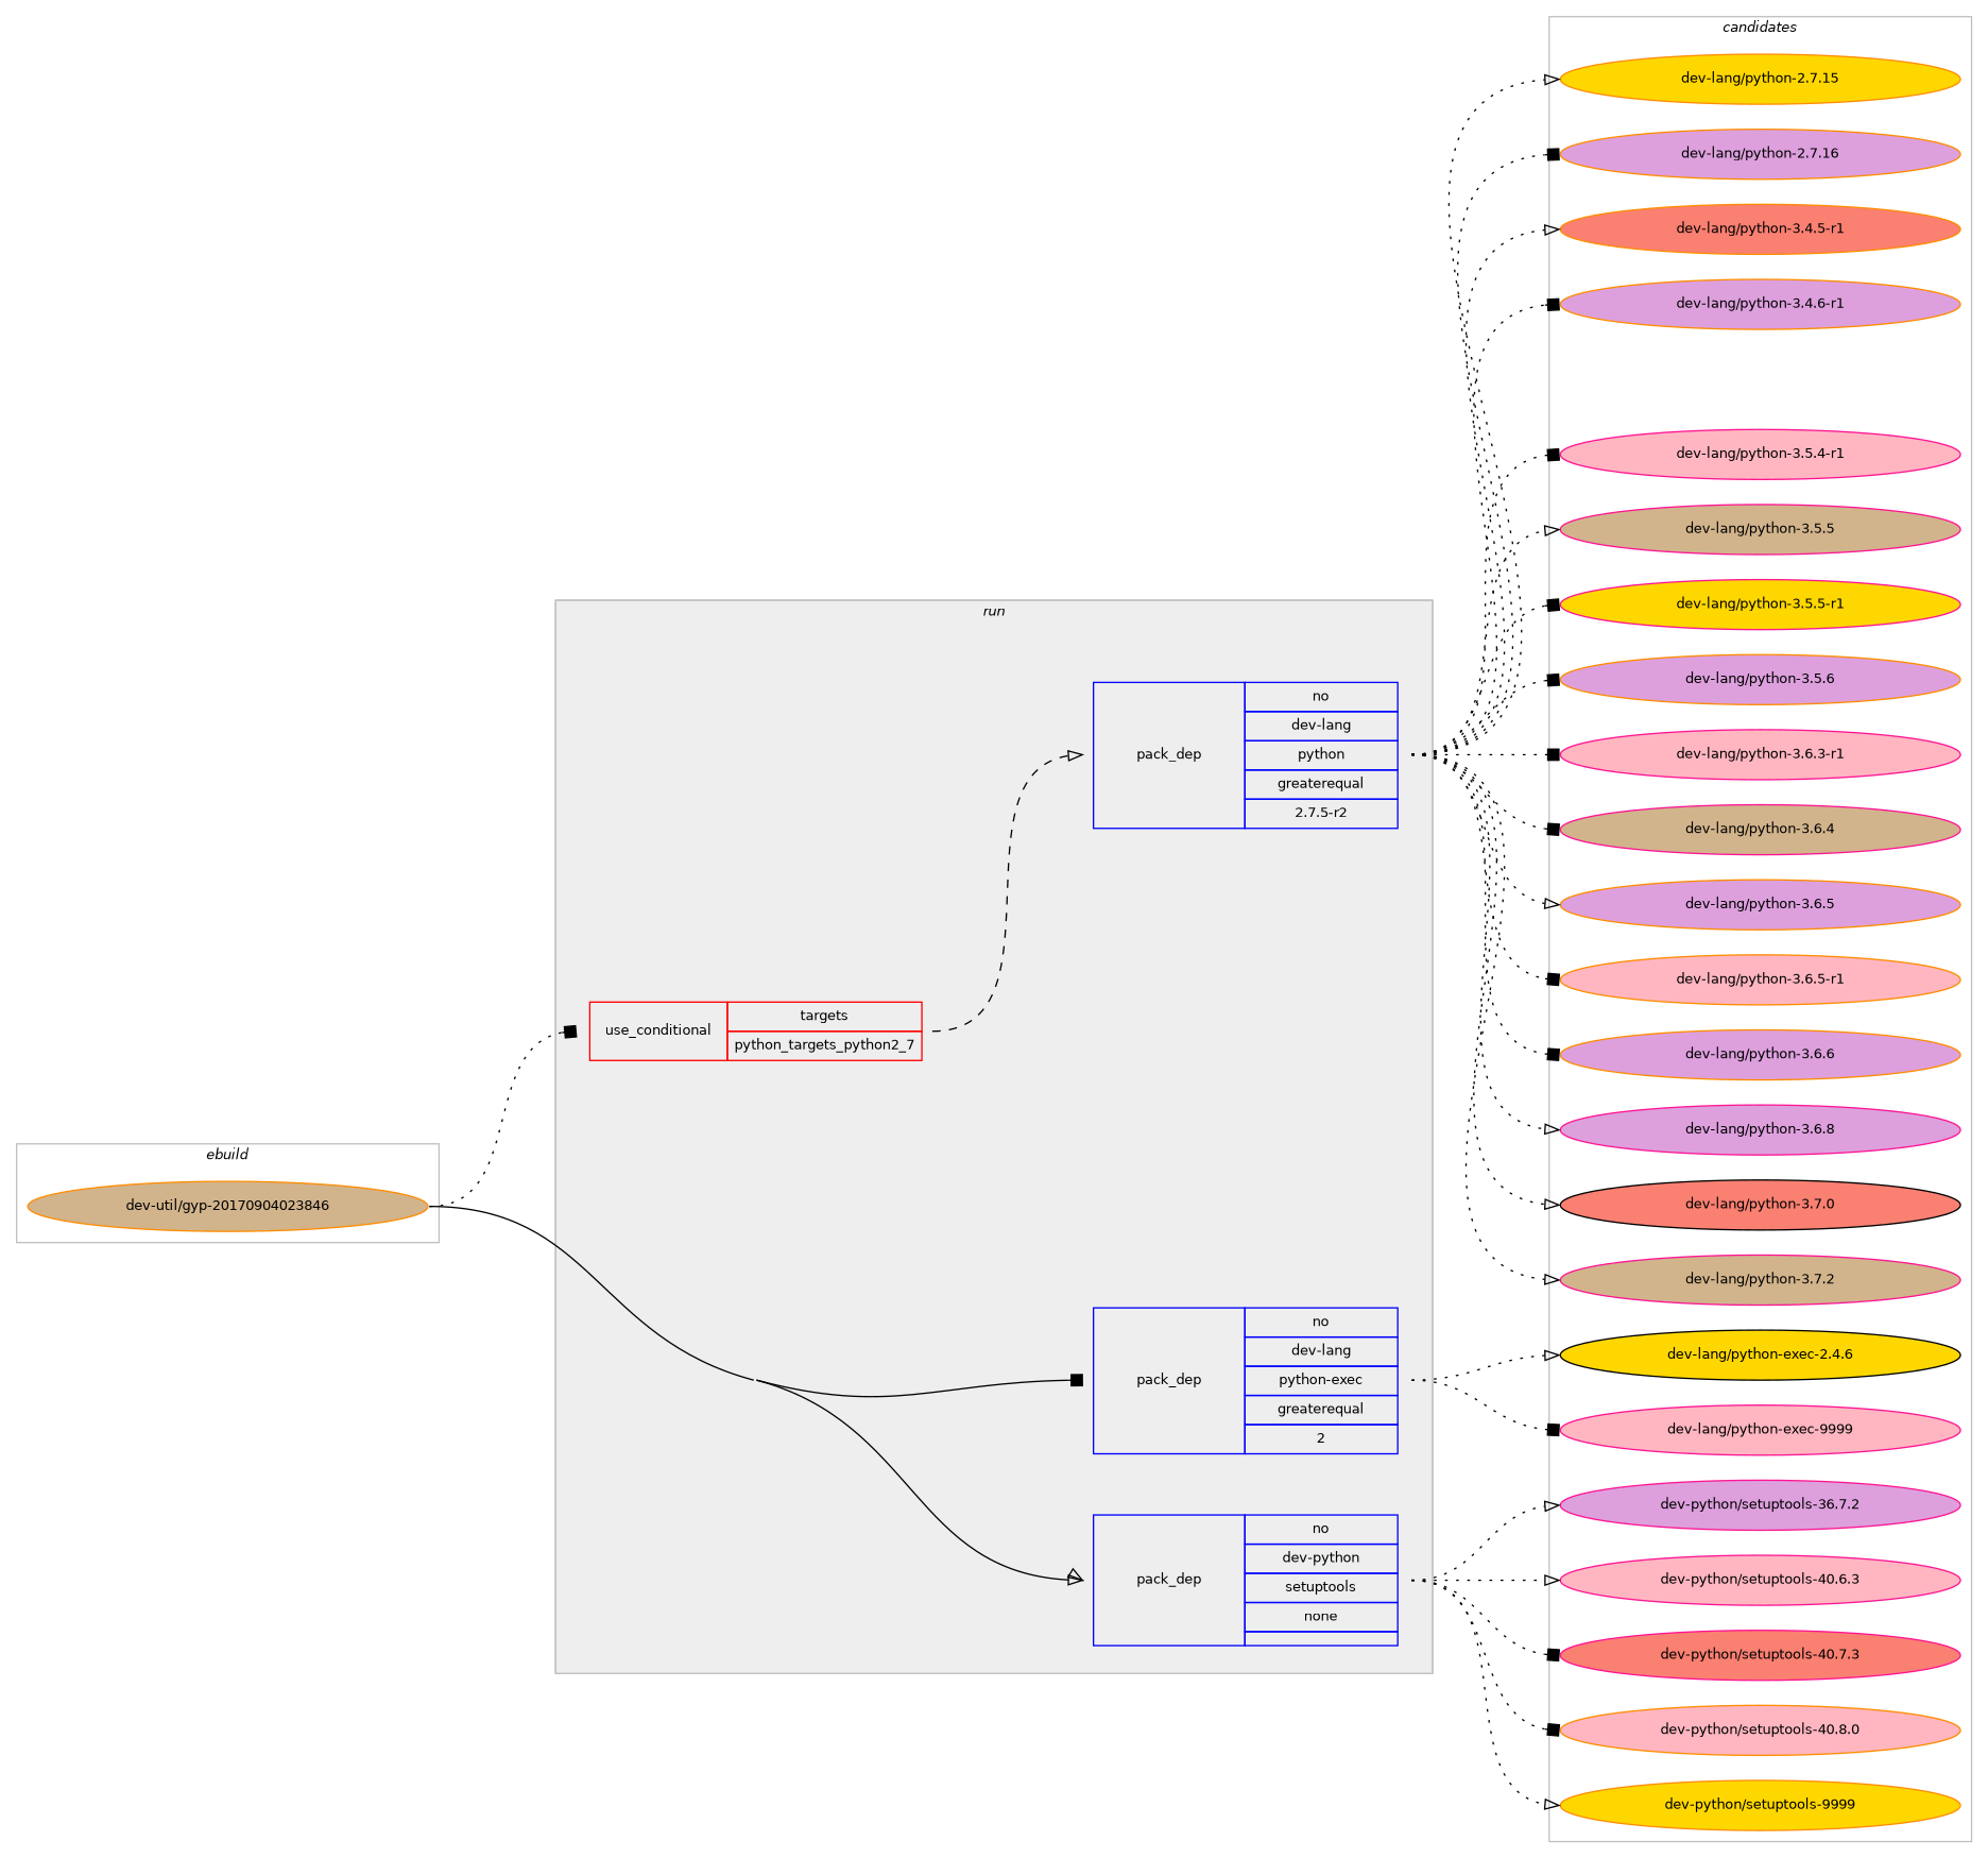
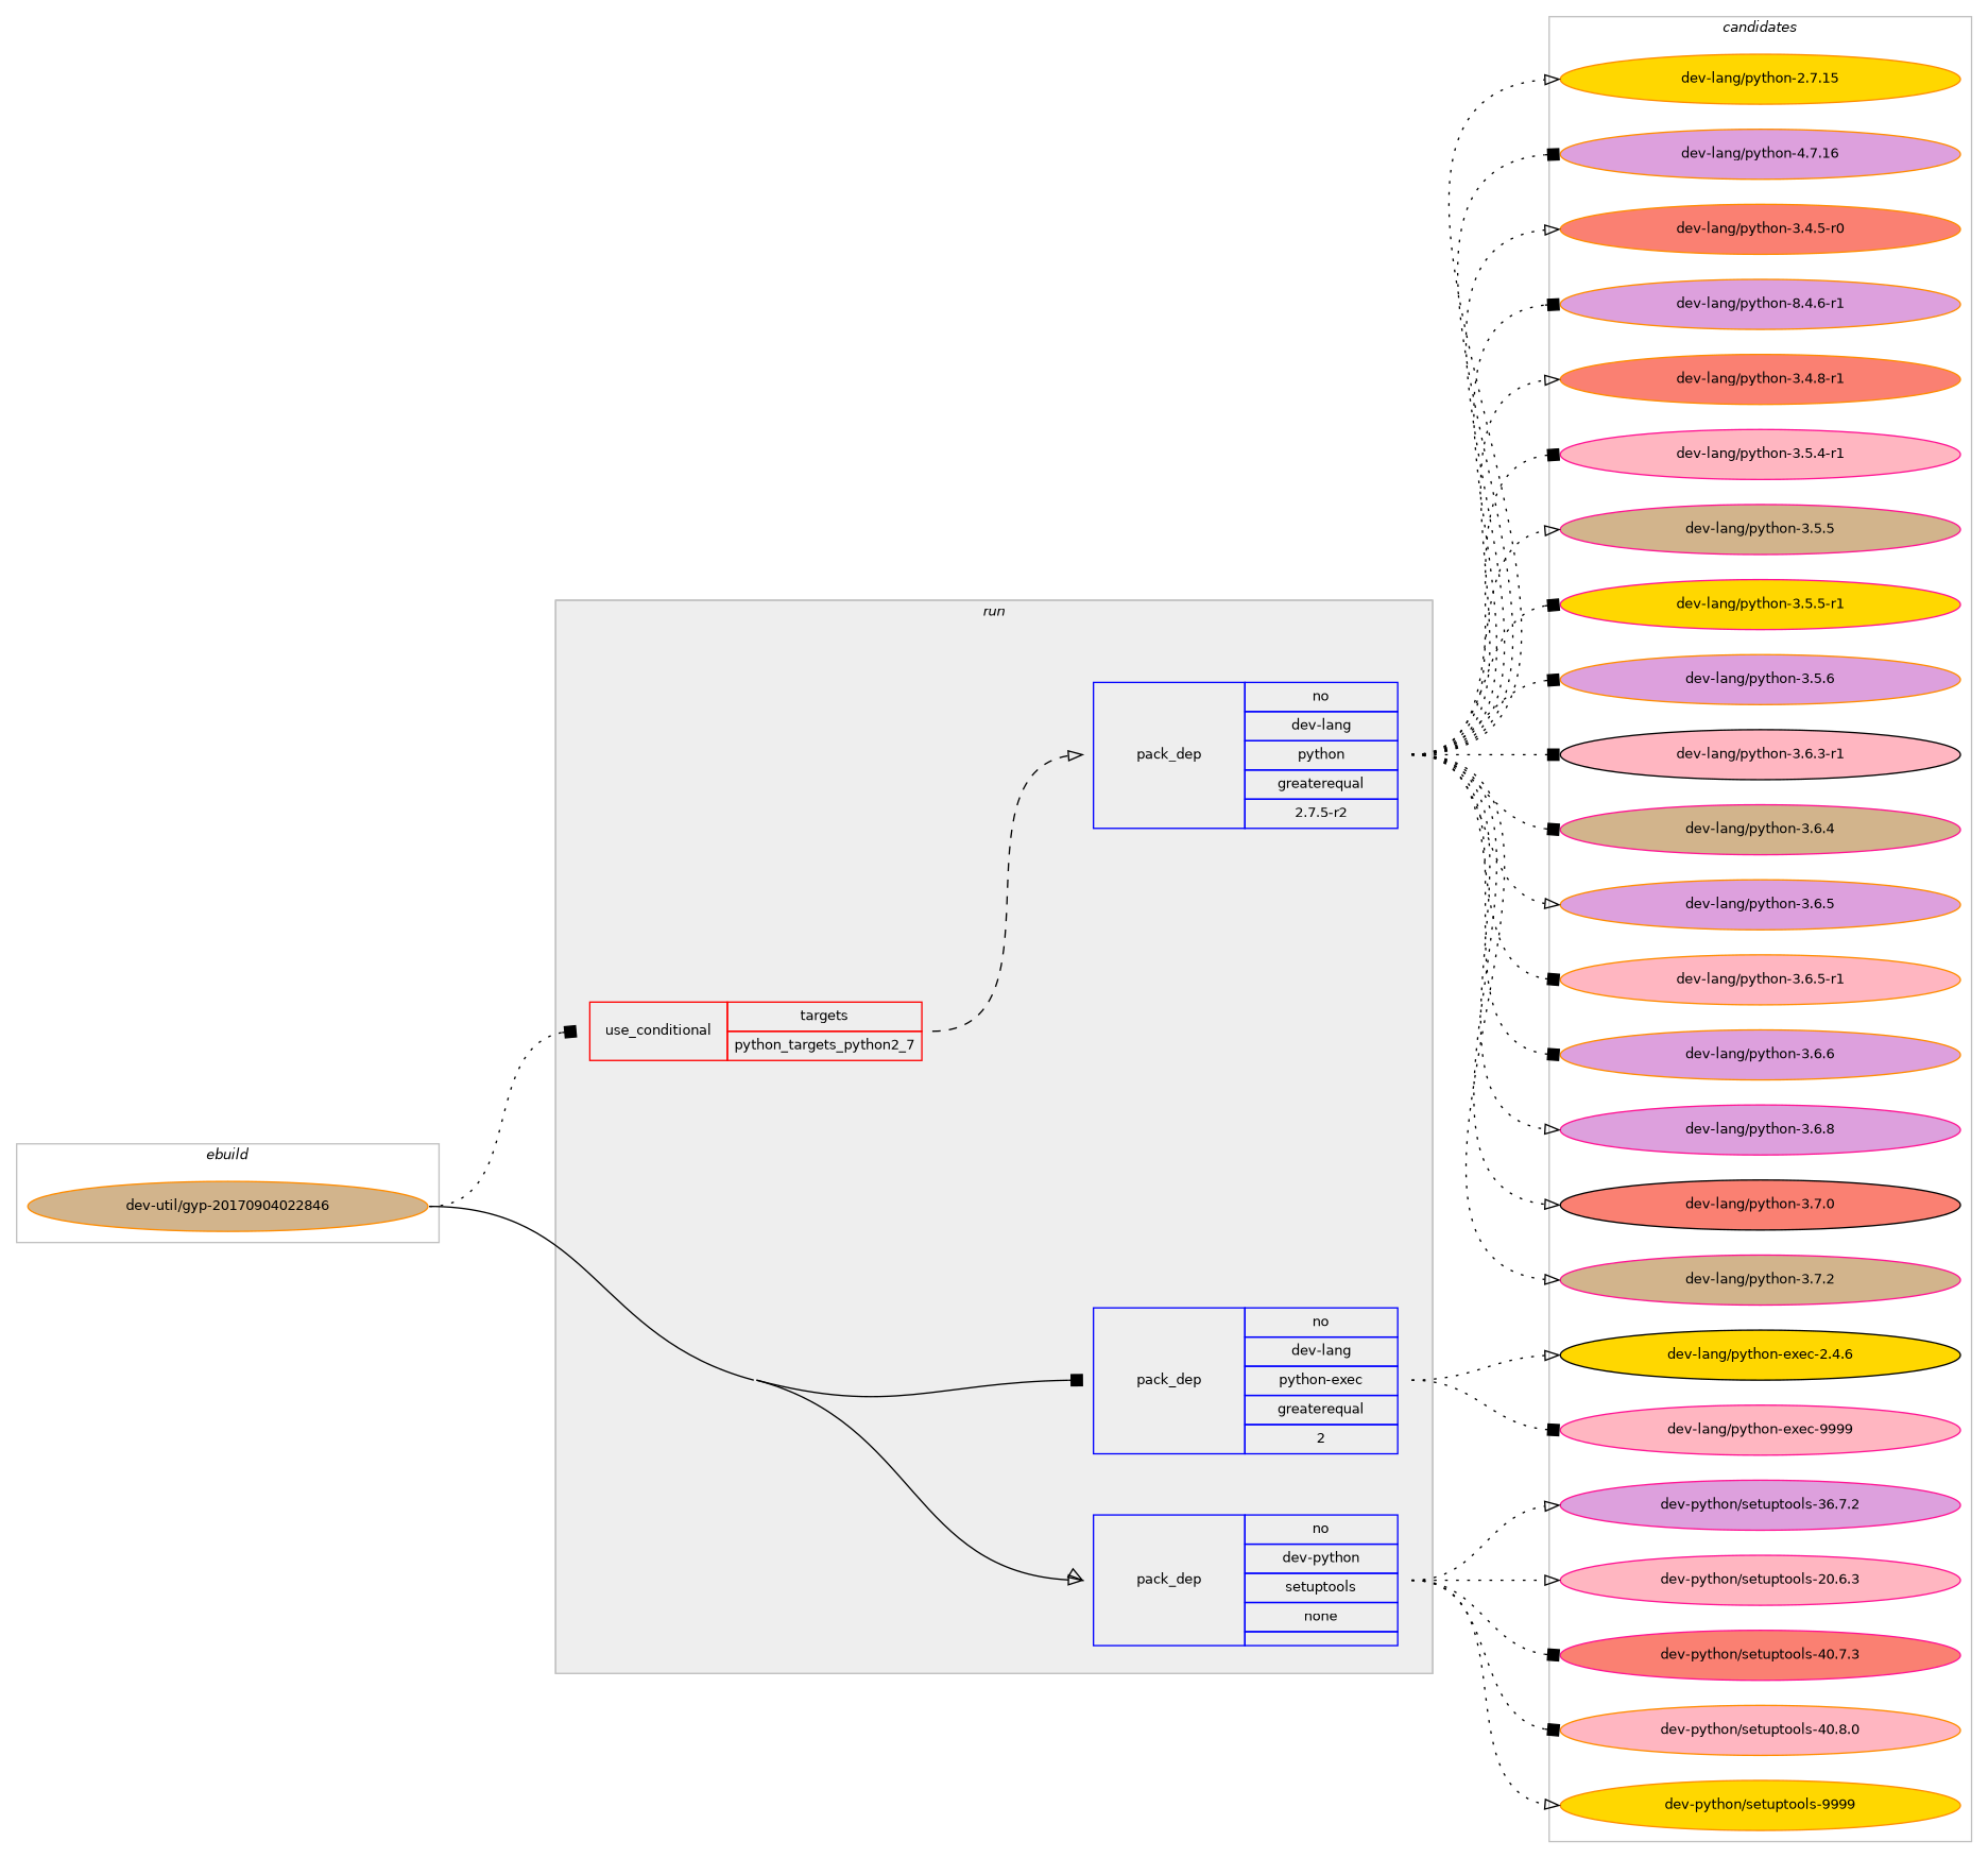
  digraph {
    compound=true
    concentrate=true
    fontname=Helvetica
    fontsize=10
    newrank=true
    rankdir=LR
    ranksep=1.5
    node [color=darkorange fillcolor=plum fontname=Helvetica fontsize=10 style=filled]
    edge [arrowhead=box headport=w style=dotted tailport=e weight=100]
-   n1 [fillcolor=tan label="dev-util/gyp-20170904023846" width=4]
+   n1 [fillcolor=tan label="dev-util/gyp-20170904022846" width=4]
    n2 [color=blue label=<<TABLE BORDER="0" CELLBORDER="1" CELLSPACING="0" CELLPADDING="4" WIDTH="220"><TR><TD ROWSPAN="6" CELLPADDING="30">pack_dep</TD></TR><TR><TD WIDTH="110">no</TD></TR><TR><TD>dev-lang</TD></TR><TR><TD>python</TD></TR><TR><TD>greaterequal</TD></TR><TR><TD>2.7.5-r2</TD></TR></TABLE>> shape=none fillcolor="" style=""]
    n3 [color=red label=<<TABLE BORDER="0" CELLBORDER="1" CELLSPACING="0" CELLPADDING="4"><TR><TD ROWSPAN="3" CELLPADDING="10">use_conditional</TD></TR><TR><TD>targets</TD></TR><TR><TD>python_targets_python2_7</TD></TR></TABLE>> shape=none fillcolor="" style=""]
    n4 [color=blue label=<<TABLE BORDER="0" CELLBORDER="1" CELLSPACING="0" CELLPADDING="4" WIDTH="220"><TR><TD ROWSPAN="6" CELLPADDING="30">pack_dep</TD></TR><TR><TD WIDTH="110">no</TD></TR><TR><TD>dev-lang</TD></TR><TR><TD>python-exec</TD></TR><TR><TD>greaterequal</TD></TR><TR><TD>2</TD></TR></TABLE>> shape=none fillcolor="" style=""]
    n5 [color=blue label=<<TABLE BORDER="0" CELLBORDER="1" CELLSPACING="0" CELLPADDING="4" WIDTH="220"><TR><TD ROWSPAN="6" CELLPADDING="30">pack_dep</TD></TR><TR><TD WIDTH="110">no</TD></TR><TR><TD>dev-python</TD></TR><TR><TD>setuptools</TD></TR><TR><TD>none</TD></TR><TR><TD></TD></TR></TABLE>> shape=none fillcolor="" style=""]
    n6 [fillcolor=gold label="dev-lang/python-2.7.15" width=4]
-   n7 [label="dev-lang/python-2.7.16" width=4]
-   n8 [fillcolor=salmon label="dev-lang/python-3.4.5-r1" width=4]
-   n9 [label="dev-lang/python-3.4.6-r1" width=4]
+   n7 [label="dev-lang/python-4.7.16" width=4]
+   n8 [fillcolor=salmon label="dev-lang/python-3.4.5-r0" width=4]
+   n9 [label="dev-lang/python-8.4.6-r1" width=4]
+   n10 [fillcolor=salmon label="dev-lang/python-3.4.8-r1" width=4]
    n11 [color=deeppink fillcolor=lightpink label="dev-lang/python-3.5.4-r1" width=4]
    n12 [color=deeppink fillcolor=tan label="dev-lang/python-3.5.5" width=4]
    n13 [color=deeppink fillcolor=gold label="dev-lang/python-3.5.5-r1" width=4]
    n14 [label="dev-lang/python-3.5.6" width=4]
-   n15 [color=deeppink fillcolor=lightpink label="dev-lang/python-3.6.3-r1" width=4]
+   n15 [color=black fillcolor=lightpink label="dev-lang/python-3.6.3-r1" width=4]
    n16 [color=deeppink fillcolor=tan label="dev-lang/python-3.6.4" width=4]
    n17 [label="dev-lang/python-3.6.5" width=4]
    n18 [fillcolor=lightpink label="dev-lang/python-3.6.5-r1" width=4]
    n19 [label="dev-lang/python-3.6.6" width=4]
    n20 [color=deeppink label="dev-lang/python-3.6.8" width=4]
    n21 [color=black fillcolor=salmon label="dev-lang/python-3.7.0" width=4]
    n22 [color=deeppink fillcolor=tan label="dev-lang/python-3.7.2" width=4]
    n23 [color=black fillcolor=gold label="dev-lang/python-exec-2.4.6" width=4]
    n24 [color=deeppink fillcolor=lightpink label="dev-lang/python-exec-9999" width=4]
    n25 [color=deeppink label="dev-python/setuptools-36.7.2" width=4]
-   n26 [color=deeppink fillcolor=lightpink label="dev-python/setuptools-40.6.3" width=4]
+   n26 [color=deeppink fillcolor=lightpink label="dev-python/setuptools-20.6.3" width=4]
    n27 [color=deeppink fillcolor=salmon label="dev-python/setuptools-40.7.3" width=4]
    n28 [fillcolor=lightpink label="dev-python/setuptools-40.8.0" width=4]
    n29 [fillcolor=gold label="dev-python/setuptools-9999" width=4]
    subgraph cluster_1 {
      color=gray
      label=<<i>ebuild</i>>
      rank=same
      n1
    }
    subgraph cluster_2 {
      color=gray
      label=<<i>dependencies</i>>
      subgraph cluster_3 {
        color=gray
        fillcolor="#eeeeee"
        label=<<i>compile</i>>
        style=filled
      }
      subgraph cluster_4 {
        color=gray
        fillcolor="#eeeeee"
        label=<<i>compile and run</i>>
        style=filled
        subgraph sub_5 {
          color=gray
          fillcolor="#eeeeee"
          label=<<i>compile and run</i>>
          style=filled
          n3
          subgraph sub_6 {
            color=gray
            fillcolor="#eeeeee"
            label=<<i>compile and run</i>>
            style=filled
            n2
          }
        }
        subgraph sub_7 {
          color=gray
          fillcolor="#eeeeee"
          label=<<i>compile and run</i>>
          style=filled
          n4
        }
        subgraph sub_8 {
          color=gray
          fillcolor="#eeeeee"
          label=<<i>compile and run</i>>
          style=filled
          n5
        }
      }
      subgraph cluster_9 {
        color=gray
        fillcolor="#eeeeee"
        label=<<i>run</i>>
        style=filled
      }
    }
    subgraph cluster_10 {
      color=gray
      label=<<i>candidates</i>>
      rank=same
      subgraph sub_11 {
        color=black
        label=<<i>candidates</i>>
        nodesep=1
        rank=same
        n6
        n7
        n8
        n9
+       n10
        n11
        n12
        n13
        n14
        n15
        n16
        n17
        n18
        n19
        n20
        n21
        n22
      }
      subgraph sub_12 {
        color=black
        label=<<i>candidates</i>>
        nodesep=1
        rank=same
        n23
        n24
      }
      subgraph sub_13 {
        color=black
        label=<<i>candidates</i>>
        nodesep=1
        rank=same
        n25
        n26
        n27
        n28
        n29
      }
    }
    n1 -> n3 [weight=20]
    n1 -> n4 [style=solid weight=20]
    n1 -> n5 [arrowhead=onormal style=solid weight=20]
    n2 -> n6 [arrowhead=onormal]
    n2 -> n7
    n2 -> n8 [arrowhead=onormal]
    n2 -> n9
+   n2 -> n10 [arrowhead=onormal]
    n2 -> n11
    n2 -> n12 [arrowhead=onormal]
    n2 -> n13
    n2 -> n14
    n2 -> n15
    n2 -> n16
    n2 -> n17 [arrowhead=onormal]
    n2 -> n18
    n2 -> n19
    n2 -> n20 [arrowhead=onormal]
    n2 -> n21 [arrowhead=onormal]
    n2 -> n22 [arrowhead=onormal]
    n3 -> n2 [arrowhead=onormal style=dashed weight=20]
    n4 -> n23 [arrowhead=onormal]
    n4 -> n24
    n5 -> n25 [arrowhead=onormal]
    n5 -> n26 [arrowhead=onormal]
    n5 -> n27
    n5 -> n28
    n5 -> n29 [arrowhead=onormal]
  }
